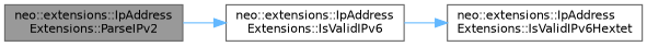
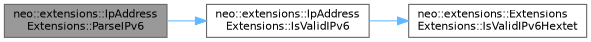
  digraph {
    rankdir=LR
    node [color=grey40 fillcolor=white fontname=Helvetica fontsize=10 shape=box style=filled]
    edge [color=steelblue1 fontname=Helvetica fontsize=10 labelfontname=Helvetica labelfontsize=10 style=solid]
-   n1 [color=gray40 fillcolor=grey60 fontcolor=black height=0.2 label="neo::extensions::IpAddress\lExtensions::ParseIPv2" width=0.4]
+   n1 [color=gray40 fillcolor=grey60 fontcolor=black height=0.2 label="neo::extensions::IpAddress\lExtensions::ParseIPv6" width=0.4]
    n2 [height=0.2 label="neo::extensions::IpAddress\lExtensions::IsValidIPv6" width=0.4]
-   n3 [height=0.2 label="neo::extensions::IpAddress\lExtensions::IsValidIPv6Hextet" width=0.4]
+   n3 [height=0.2 label="neo::extensions::Extensions\lExtensions::IsValidIPv6Hextet" width=0.4]
    n1 -> n2
    n2 -> n3
  }
